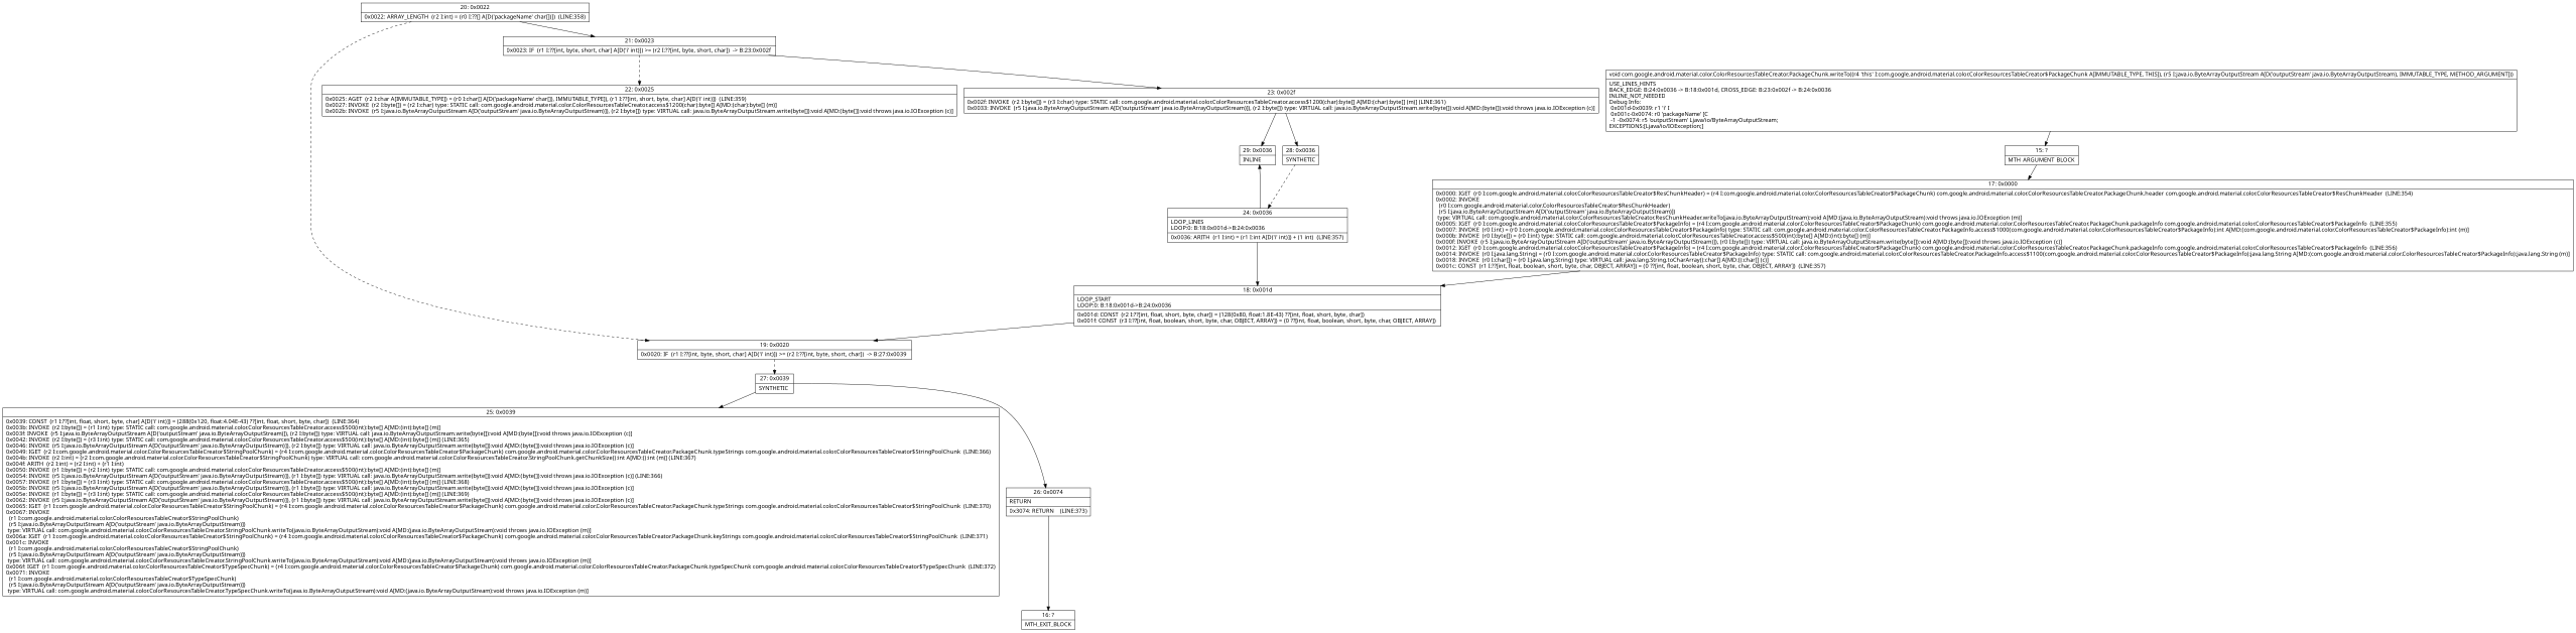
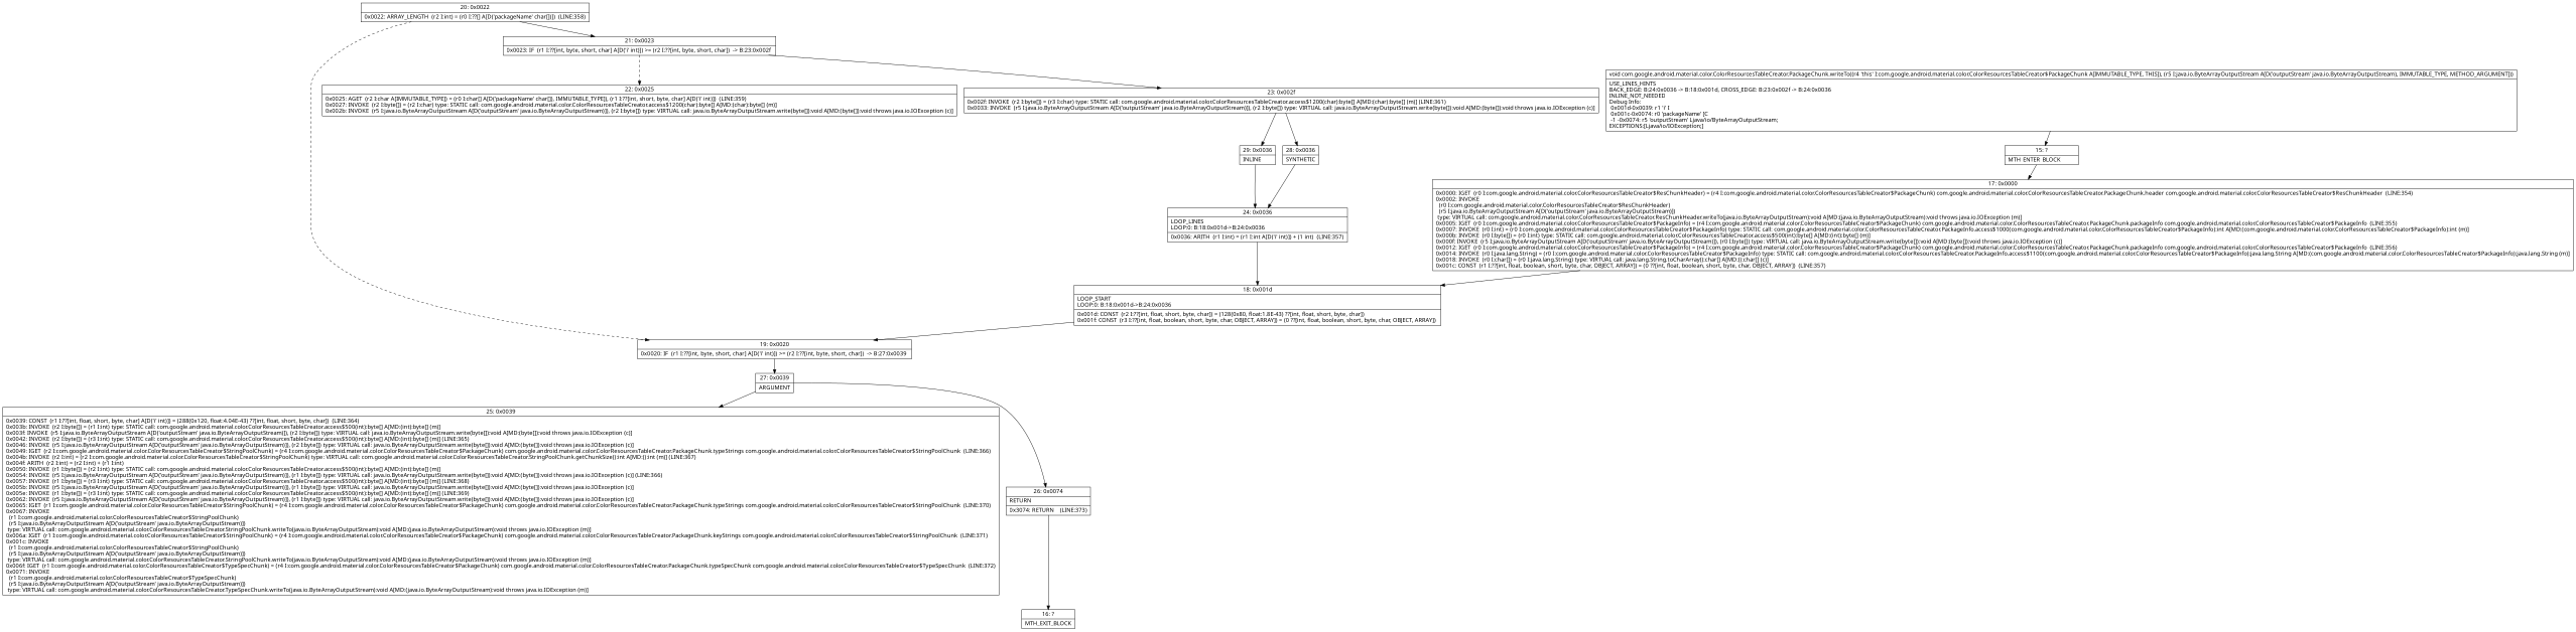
  digraph {
    fontname="Noto Sans"
    node [fontname="Noto Sans" shape=record]
    edge [fontname="Noto Sans"]
-   n1 [label="{15\:\ ?|MTH_ARGUMENT_BLOCK\l}"]
+   n1 [label="{15\:\ ?|MTH_ENTER_BLOCK\l}"]
    n2 [label="{17\:\ 0x0000|0x0000: IGET  (r0 I:com.google.android.material.color.ColorResourcesTableCreator$ResChunkHeader) = (r4 I:com.google.android.material.color.ColorResourcesTableCreator$PackageChunk) com.google.android.material.color.ColorResourcesTableCreator.PackageChunk.header com.google.android.material.color.ColorResourcesTableCreator$ResChunkHeader  (LINE:354)\l0x0002: INVOKE  \l  (r0 I:com.google.android.material.color.ColorResourcesTableCreator$ResChunkHeader)\l  (r5 I:java.io.ByteArrayOutputStream A[D('outputStream' java.io.ByteArrayOutputStream)])\l type: VIRTUAL call: com.google.android.material.color.ColorResourcesTableCreator.ResChunkHeader.writeTo(java.io.ByteArrayOutputStream):void A[MD:(java.io.ByteArrayOutputStream):void throws java.io.IOException (m)]\l0x0005: IGET  (r0 I:com.google.android.material.color.ColorResourcesTableCreator$PackageInfo) = (r4 I:com.google.android.material.color.ColorResourcesTableCreator$PackageChunk) com.google.android.material.color.ColorResourcesTableCreator.PackageChunk.packageInfo com.google.android.material.color.ColorResourcesTableCreator$PackageInfo  (LINE:355)\l0x0007: INVOKE  (r0 I:int) = (r0 I:com.google.android.material.color.ColorResourcesTableCreator$PackageInfo) type: STATIC call: com.google.android.material.color.ColorResourcesTableCreator.PackageInfo.access$1000(com.google.android.material.color.ColorResourcesTableCreator$PackageInfo):int A[MD:(com.google.android.material.color.ColorResourcesTableCreator$PackageInfo):int (m)]\l0x000b: INVOKE  (r0 I:byte[]) = (r0 I:int) type: STATIC call: com.google.android.material.color.ColorResourcesTableCreator.access$500(int):byte[] A[MD:(int):byte[] (m)]\l0x000f: INVOKE  (r5 I:java.io.ByteArrayOutputStream A[D('outputStream' java.io.ByteArrayOutputStream)]), (r0 I:byte[]) type: VIRTUAL call: java.io.ByteArrayOutputStream.write(byte[]):void A[MD:(byte[]):void throws java.io.IOException (c)]\l0x0012: IGET  (r0 I:com.google.android.material.color.ColorResourcesTableCreator$PackageInfo) = (r4 I:com.google.android.material.color.ColorResourcesTableCreator$PackageChunk) com.google.android.material.color.ColorResourcesTableCreator.PackageChunk.packageInfo com.google.android.material.color.ColorResourcesTableCreator$PackageInfo  (LINE:356)\l0x0014: INVOKE  (r0 I:java.lang.String) = (r0 I:com.google.android.material.color.ColorResourcesTableCreator$PackageInfo) type: STATIC call: com.google.android.material.color.ColorResourcesTableCreator.PackageInfo.access$1100(com.google.android.material.color.ColorResourcesTableCreator$PackageInfo):java.lang.String A[MD:(com.google.android.material.color.ColorResourcesTableCreator$PackageInfo):java.lang.String (m)]\l0x0018: INVOKE  (r0 I:char[]) = (r0 I:java.lang.String) type: VIRTUAL call: java.lang.String.toCharArray():char[] A[MD:():char[] (c)]\l0x001c: CONST  (r1 I:??[int, float, boolean, short, byte, char, OBJECT, ARRAY]) = (0 ??[int, float, boolean, short, byte, char, OBJECT, ARRAY])  (LINE:357)\l}"]
    n3 [label="{18\:\ 0x001d|LOOP_START\lLOOP:0: B:18:0x001d\-\>B:24:0x0036\l|0x001d: CONST  (r2 I:??[int, float, short, byte, char]) = (128(0x80, float:1.8E\-43) ??[int, float, short, byte, char]) \l0x001f: CONST  (r3 I:??[int, float, boolean, short, byte, char, OBJECT, ARRAY]) = (0 ??[int, float, boolean, short, byte, char, OBJECT, ARRAY]) \l}"]
    n4 [label="{19\:\ 0x0020|0x0020: IF  (r1 I:??[int, byte, short, char] A[D('i' int)]) \>= (r2 I:??[int, byte, short, char])  \-\> B:27:0x0039 \l}"]
-   n5 [label="{27\:\ 0x0039|SYNTHETIC\l}"]
+   n5 [label="{27\:\ 0x0039|ARGUMENT\l}"]
    n6 [label="{20\:\ 0x0022|0x0022: ARRAY_LENGTH  (r2 I:int) = (r0 I:??[] A[D('packageName' char[])])  (LINE:358)\l}"]
    n7 [label="{21\:\ 0x0023|0x0023: IF  (r1 I:??[int, byte, short, char] A[D('i' int)]) \>= (r2 I:??[int, byte, short, char])  \-\> B:23:0x002f \l}"]
    n8 [label="{25\:\ 0x0039|0x0039: CONST  (r1 I:??[int, float, short, byte, char] A[D('i' int)]) = (288(0x120, float:4.04E\-43) ??[int, float, short, byte, char])  (LINE:364)\l0x003b: INVOKE  (r2 I:byte[]) = (r1 I:int) type: STATIC call: com.google.android.material.color.ColorResourcesTableCreator.access$500(int):byte[] A[MD:(int):byte[] (m)]\l0x003f: INVOKE  (r5 I:java.io.ByteArrayOutputStream A[D('outputStream' java.io.ByteArrayOutputStream)]), (r2 I:byte[]) type: VIRTUAL call: java.io.ByteArrayOutputStream.write(byte[]):void A[MD:(byte[]):void throws java.io.IOException (c)]\l0x0042: INVOKE  (r2 I:byte[]) = (r3 I:int) type: STATIC call: com.google.android.material.color.ColorResourcesTableCreator.access$500(int):byte[] A[MD:(int):byte[] (m)] (LINE:365)\l0x0046: INVOKE  (r5 I:java.io.ByteArrayOutputStream A[D('outputStream' java.io.ByteArrayOutputStream)]), (r2 I:byte[]) type: VIRTUAL call: java.io.ByteArrayOutputStream.write(byte[]):void A[MD:(byte[]):void throws java.io.IOException (c)]\l0x0049: IGET  (r2 I:com.google.android.material.color.ColorResourcesTableCreator$StringPoolChunk) = (r4 I:com.google.android.material.color.ColorResourcesTableCreator$PackageChunk) com.google.android.material.color.ColorResourcesTableCreator.PackageChunk.typeStrings com.google.android.material.color.ColorResourcesTableCreator$StringPoolChunk  (LINE:366)\l0x004b: INVOKE  (r2 I:int) = (r2 I:com.google.android.material.color.ColorResourcesTableCreator$StringPoolChunk) type: VIRTUAL call: com.google.android.material.color.ColorResourcesTableCreator.StringPoolChunk.getChunkSize():int A[MD:():int (m)] (LINE:367)\l0x004f: ARITH  (r2 I:int) = (r2 I:int) + (r1 I:int) \l0x0050: INVOKE  (r1 I:byte[]) = (r2 I:int) type: STATIC call: com.google.android.material.color.ColorResourcesTableCreator.access$500(int):byte[] A[MD:(int):byte[] (m)]\l0x0054: INVOKE  (r5 I:java.io.ByteArrayOutputStream A[D('outputStream' java.io.ByteArrayOutputStream)]), (r1 I:byte[]) type: VIRTUAL call: java.io.ByteArrayOutputStream.write(byte[]):void A[MD:(byte[]):void throws java.io.IOException (c)] (LINE:366)\l0x0057: INVOKE  (r1 I:byte[]) = (r3 I:int) type: STATIC call: com.google.android.material.color.ColorResourcesTableCreator.access$500(int):byte[] A[MD:(int):byte[] (m)] (LINE:368)\l0x005b: INVOKE  (r5 I:java.io.ByteArrayOutputStream A[D('outputStream' java.io.ByteArrayOutputStream)]), (r1 I:byte[]) type: VIRTUAL call: java.io.ByteArrayOutputStream.write(byte[]):void A[MD:(byte[]):void throws java.io.IOException (c)]\l0x005e: INVOKE  (r1 I:byte[]) = (r3 I:int) type: STATIC call: com.google.android.material.color.ColorResourcesTableCreator.access$500(int):byte[] A[MD:(int):byte[] (m)] (LINE:369)\l0x0062: INVOKE  (r5 I:java.io.ByteArrayOutputStream A[D('outputStream' java.io.ByteArrayOutputStream)]), (r1 I:byte[]) type: VIRTUAL call: java.io.ByteArrayOutputStream.write(byte[]):void A[MD:(byte[]):void throws java.io.IOException (c)]\l0x0065: IGET  (r1 I:com.google.android.material.color.ColorResourcesTableCreator$StringPoolChunk) = (r4 I:com.google.android.material.color.ColorResourcesTableCreator$PackageChunk) com.google.android.material.color.ColorResourcesTableCreator.PackageChunk.typeStrings com.google.android.material.color.ColorResourcesTableCreator$StringPoolChunk  (LINE:370)\l0x0067: INVOKE  \l  (r1 I:com.google.android.material.color.ColorResourcesTableCreator$StringPoolChunk)\l  (r5 I:java.io.ByteArrayOutputStream A[D('outputStream' java.io.ByteArrayOutputStream)])\l type: VIRTUAL call: com.google.android.material.color.ColorResourcesTableCreator.StringPoolChunk.writeTo(java.io.ByteArrayOutputStream):void A[MD:(java.io.ByteArrayOutputStream):void throws java.io.IOException (m)]\l0x006a: IGET  (r1 I:com.google.android.material.color.ColorResourcesTableCreator$StringPoolChunk) = (r4 I:com.google.android.material.color.ColorResourcesTableCreator$PackageChunk) com.google.android.material.color.ColorResourcesTableCreator.PackageChunk.keyStrings com.google.android.material.color.ColorResourcesTableCreator$StringPoolChunk  (LINE:371)\l0x001c: INVOKE  \l  (r1 I:com.google.android.material.color.ColorResourcesTableCreator$StringPoolChunk)\l  (r5 I:java.io.ByteArrayOutputStream A[D('outputStream' java.io.ByteArrayOutputStream)])\l type: VIRTUAL call: com.google.android.material.color.ColorResourcesTableCreator.StringPoolChunk.writeTo(java.io.ByteArrayOutputStream):void A[MD:(java.io.ByteArrayOutputStream):void throws java.io.IOException (m)]\l0x006f: IGET  (r1 I:com.google.android.material.color.ColorResourcesTableCreator$TypeSpecChunk) = (r4 I:com.google.android.material.color.ColorResourcesTableCreator$PackageChunk) com.google.android.material.color.ColorResourcesTableCreator.PackageChunk.typeSpecChunk com.google.android.material.color.ColorResourcesTableCreator$TypeSpecChunk  (LINE:372)\l0x0071: INVOKE  \l  (r1 I:com.google.android.material.color.ColorResourcesTableCreator$TypeSpecChunk)\l  (r5 I:java.io.ByteArrayOutputStream A[D('outputStream' java.io.ByteArrayOutputStream)])\l type: VIRTUAL call: com.google.android.material.color.ColorResourcesTableCreator.TypeSpecChunk.writeTo(java.io.ByteArrayOutputStream):void A[MD:(java.io.ByteArrayOutputStream):void throws java.io.IOException (m)]\l}"]
    n9 [label="{26\:\ 0x0074|RETURN\l|0x3074: RETURN    (LINE:373)\l}"]
    n10 [label="{22\:\ 0x0025|0x0025: AGET  (r2 I:char A[IMMUTABLE_TYPE]) = (r0 I:char[] A[D('packageName' char[]), IMMUTABLE_TYPE]), (r1 I:??[int, short, byte, char] A[D('i' int)])  (LINE:359)\l0x0027: INVOKE  (r2 I:byte[]) = (r2 I:char) type: STATIC call: com.google.android.material.color.ColorResourcesTableCreator.access$1200(char):byte[] A[MD:(char):byte[] (m)]\l0x002b: INVOKE  (r5 I:java.io.ByteArrayOutputStream A[D('outputStream' java.io.ByteArrayOutputStream)]), (r2 I:byte[]) type: VIRTUAL call: java.io.ByteArrayOutputStream.write(byte[]):void A[MD:(byte[]):void throws java.io.IOException (c)]\l}"]
    n11 [label="{23\:\ 0x002f|0x002f: INVOKE  (r2 I:byte[]) = (r3 I:char) type: STATIC call: com.google.android.material.color.ColorResourcesTableCreator.access$1200(char):byte[] A[MD:(char):byte[] (m)] (LINE:361)\l0x0033: INVOKE  (r5 I:java.io.ByteArrayOutputStream A[D('outputStream' java.io.ByteArrayOutputStream)]), (r2 I:byte[]) type: VIRTUAL call: java.io.ByteArrayOutputStream.write(byte[]):void A[MD:(byte[]):void throws java.io.IOException (c)]\l}"]
    n12 [label="{29\:\ 0x0036|INLINE\l}"]
    n13 [label="{28\:\ 0x0036|SYNTHETIC\l}"]
    n14 [label="{24\:\ 0x0036|LOOP_LINES\lLOOP:0: B:18:0x001d\-\>B:24:0x0036\l|0x0036: ARITH  (r1 I:int) = (r1 I:int A[D('i' int)]) + (1 int)  (LINE:357)\l}"]
    n15 [label="{16\:\ ?|MTH_EXIT_BLOCK\l}"]
    n16 [label="{void com.google.android.material.color.ColorResourcesTableCreator.PackageChunk.writeTo((r4 'this' I:com.google.android.material.color.ColorResourcesTableCreator$PackageChunk A[IMMUTABLE_TYPE, THIS]), (r5 I:java.io.ByteArrayOutputStream A[D('outputStream' java.io.ByteArrayOutputStream), IMMUTABLE_TYPE, METHOD_ARGUMENT]))  | USE_LINES_HINTS\lBACK_EDGE: B:24:0x0036 \-\> B:18:0x001d, CROSS_EDGE: B:23:0x002f \-\> B:24:0x0036\lINLINE_NOT_NEEDED\lDebug Info:\l  0x001d\-0x0039: r1 'i' I\l  0x001c\-0x0074: r0 'packageName' [C\l  \-1 \-0x0074: r5 'outputStream' Ljava\/io\/ByteArrayOutputStream;\lEXCEPTIONS:[Ljava\/io\/IOException;]\l}"]
    n1 -> n2
    n2 -> n3
    n3 -> n4
-   n4 -> n5 [style=dashed]
+   n4 -> n5
    n5 -> n8
    n5 -> n9
    n6 -> n4 [style=dashed]
    n6 -> n7
    n7 -> n10 [style=dashed]
    n7 -> n11
    n9 -> n15
    n11 -> n12
    n11 -> n13
-   n14 -> n12
-   n13 -> n14 [style=dashed]
+   n12 -> n14
+   n13 -> n14
    n14 -> n3
    n16 -> n1
  }
